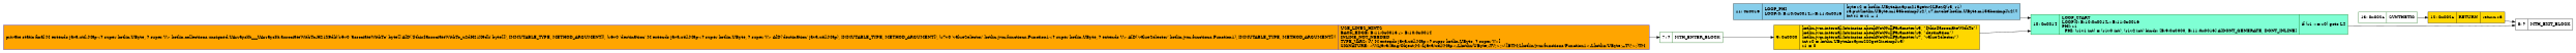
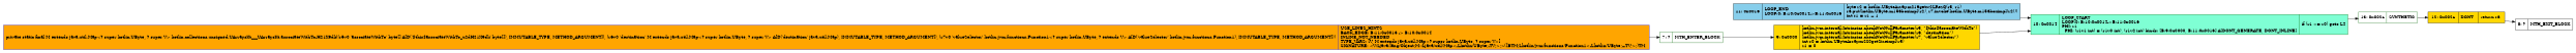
  digraph {
    rankdir=LR
    node [color=black fillcolor=white shape=record style=filled]
    n1 [color=darkgreen label="{7\:\ ?|MTH_ENTER_BLOCK\l}"]
    n2 [fillcolor=gold label="{9\:\ 0x0000|kotlin.jvm.internal.Intrinsics.checkNotNullParameter(r5, \"$this$associateWithTo\")\lkotlin.jvm.internal.Intrinsics.checkNotNullParameter(r6, \"destination\")\lkotlin.jvm.internal.Intrinsics.checkNotNullParameter(r7, \"valueSelector\")\lint r0 = kotlin.UByteArray.m220getSizeimpl(r5)\lr1 = 0\l}"]
    n3 [color=darkgreen fillcolor=aquamarine label="{10\:\ 0x0014|LOOP_START\lLOOP:0: B:10:0x0014\-\>B:11:0x0016\lPHI: r1 \l  PHI: (r1v1 int) = (r1v0 int), (r1v2 int) binds: [B:9:0x0000, B:11:0x0016] A[DONT_GENERATE, DONT_INLINE]\l|if (r1 \>= r0) goto L4\l}"]
    n4 [color=darkgreen label="{13\:\ 0x002c|SYNTHETIC\l}"]
-   n5 [fillcolor=skyblue label="{11\:\ 0x0016|LOOP_PHI\lLOOP:0: B:10:0x0014\-\>B:11:0x0016\l|byte r2 = kotlin.UByteArray.m219getw2LRezQ(r5, r1)\lr6.put(kotlin.UByte.m156boximpl(r2), r7.invoke(kotlin.UByte.m156boximpl(r2)))\lint r1 = r1 + 1\l}"]
-   n6 [fillcolor=gold label="{12\:\ 0x002c|RETURN\l|return r6\l}"]
+   n5 [fillcolor=skyblue label="{11\:\ 0x0016|LOOP_END\lLOOP:0: B:10:0x0014\-\>B:11:0x0016\l|byte r2 = kotlin.UByteArray.m219getw2LRezQ(r5, r1)\lr6.put(kotlin.UByte.m156boximpl(r2), r7.invoke(kotlin.UByte.m156boximpl(r2)))\lint r1 = r1 + 1\l}"]
+   n6 [fillcolor=gold label="{12\:\ 0x002c|DONT\l|return r6\l}"]
    n7 [label="{8\:\ ?|MTH_EXIT_BLOCK\l}"]
    n8 [color=blue fillcolor=orange label="{private static final M extends java.util.Map\<? super kotlin.UByte, ? super V\> kotlin.collections.unsigned.UArraysKt___UArraysKt.associateWithTo\-H21X9dk((r5v0 'associateWithTo' byte[] A[D('$this$associateWithTo_u2dH21X9dk' byte[]), IMMUTABLE_TYPE, METHOD_ARGUMENT]), (r6v0 'destination' M extends java.util.Map\<? super kotlin.UByte, ? super V\> A[D('destination' java.util.Map), IMMUTABLE_TYPE, METHOD_ARGUMENT]), (r7v0 'valueSelector' kotlin.jvm.functions.Function1\<? super kotlin.UByte, ? extends V\> A[D('valueSelector' kotlin.jvm.functions.Function1), IMMUTABLE_TYPE, METHOD_ARGUMENT]))  | USE_LINES_HINTS\lBACK_EDGE: B:11:0x0016 \-\> B:10:0x0014\lINLINE_NOT_NEEDED\lTYPE_VARS: [V, M extends java.util.Map\<? super kotlin.UByte, ? super V\>]\lSIGNATURE: \<V:Ljava\/lang\/Object;M::Ljava\/util\/Map\<\-Lkotlin\/UByte;\-TV;\>;\>([BTM;Lkotlin\/jvm\/functions\/Function1\<\-Lkotlin\/UByte;+TV;\>;)TM;\l}"]
    n1 -> n2
    n2 -> n3
-   n3 -> n7
+   n3 -> n4
    n4 -> n6
    n5 -> n3
    n6 -> n7
    n8 -> n1
  }
